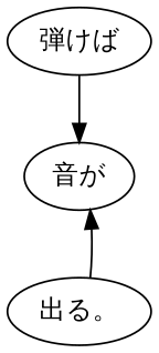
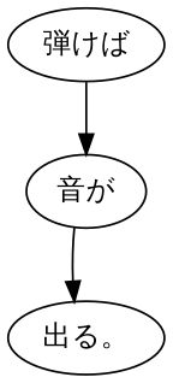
  digraph {
    n1 [label="弾けば"]
    n2 [label="音が"]
    n3 [label="出る。"]
    n1 -> n2
-   n3 -> n2
+   n2 -> n3
  }
